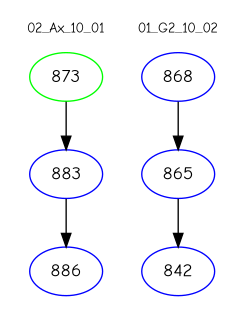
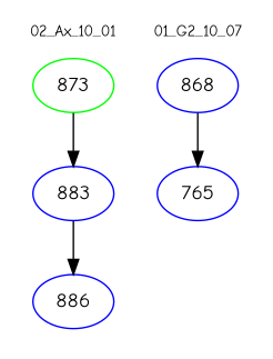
  digraph {
    fontname="Comic Neue"
    node [color=blue fontname="Comic Neue"]
    edge [color=black fontname="Comic Neue"]
    n1 [color=green label=873]
    n2 [label=883]
    n3 [label=886]
    n4 [label=868]
-   n5 [label=865]
-   n6 [label=842]
+   n5 [label=765]
    subgraph cluster_1 {
      color=white
      fontsize=10
      label="02_Ax_10_01"
      n1
      n2
      n3
    }
    subgraph cluster_2 {
      color=white
      fontsize=10
-     label="01_G2_10_02"
+     label="01_G2_10_07"
      n4
      n5
-     n6
    }
    n1 -> n2
    n2 -> n3
    n4 -> n5
-   n5 -> n6
  }
